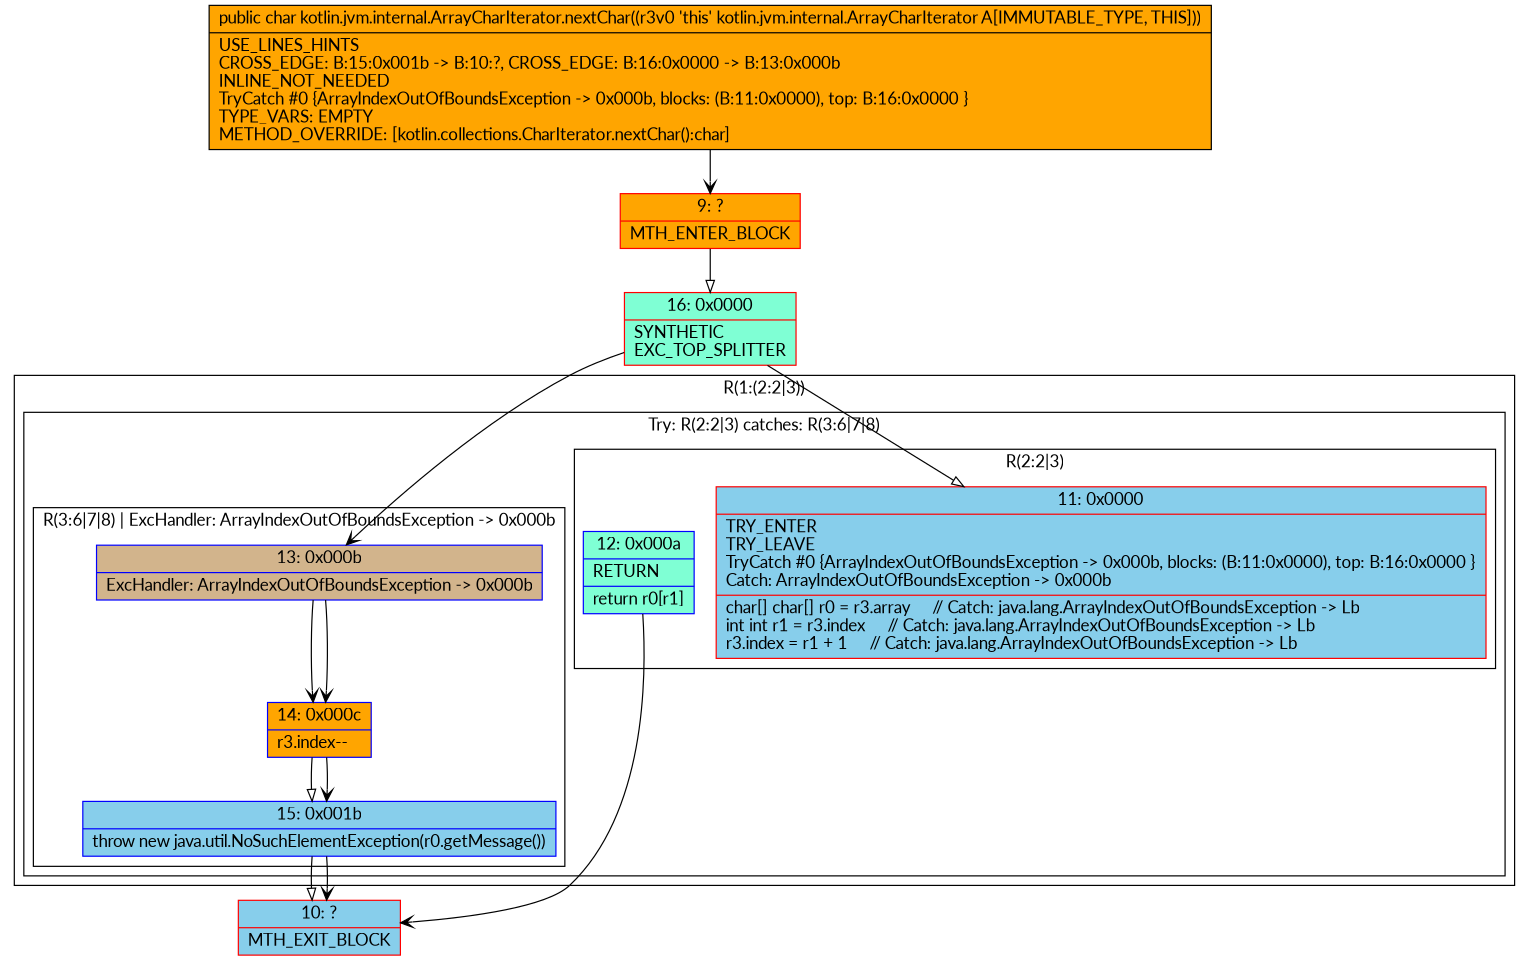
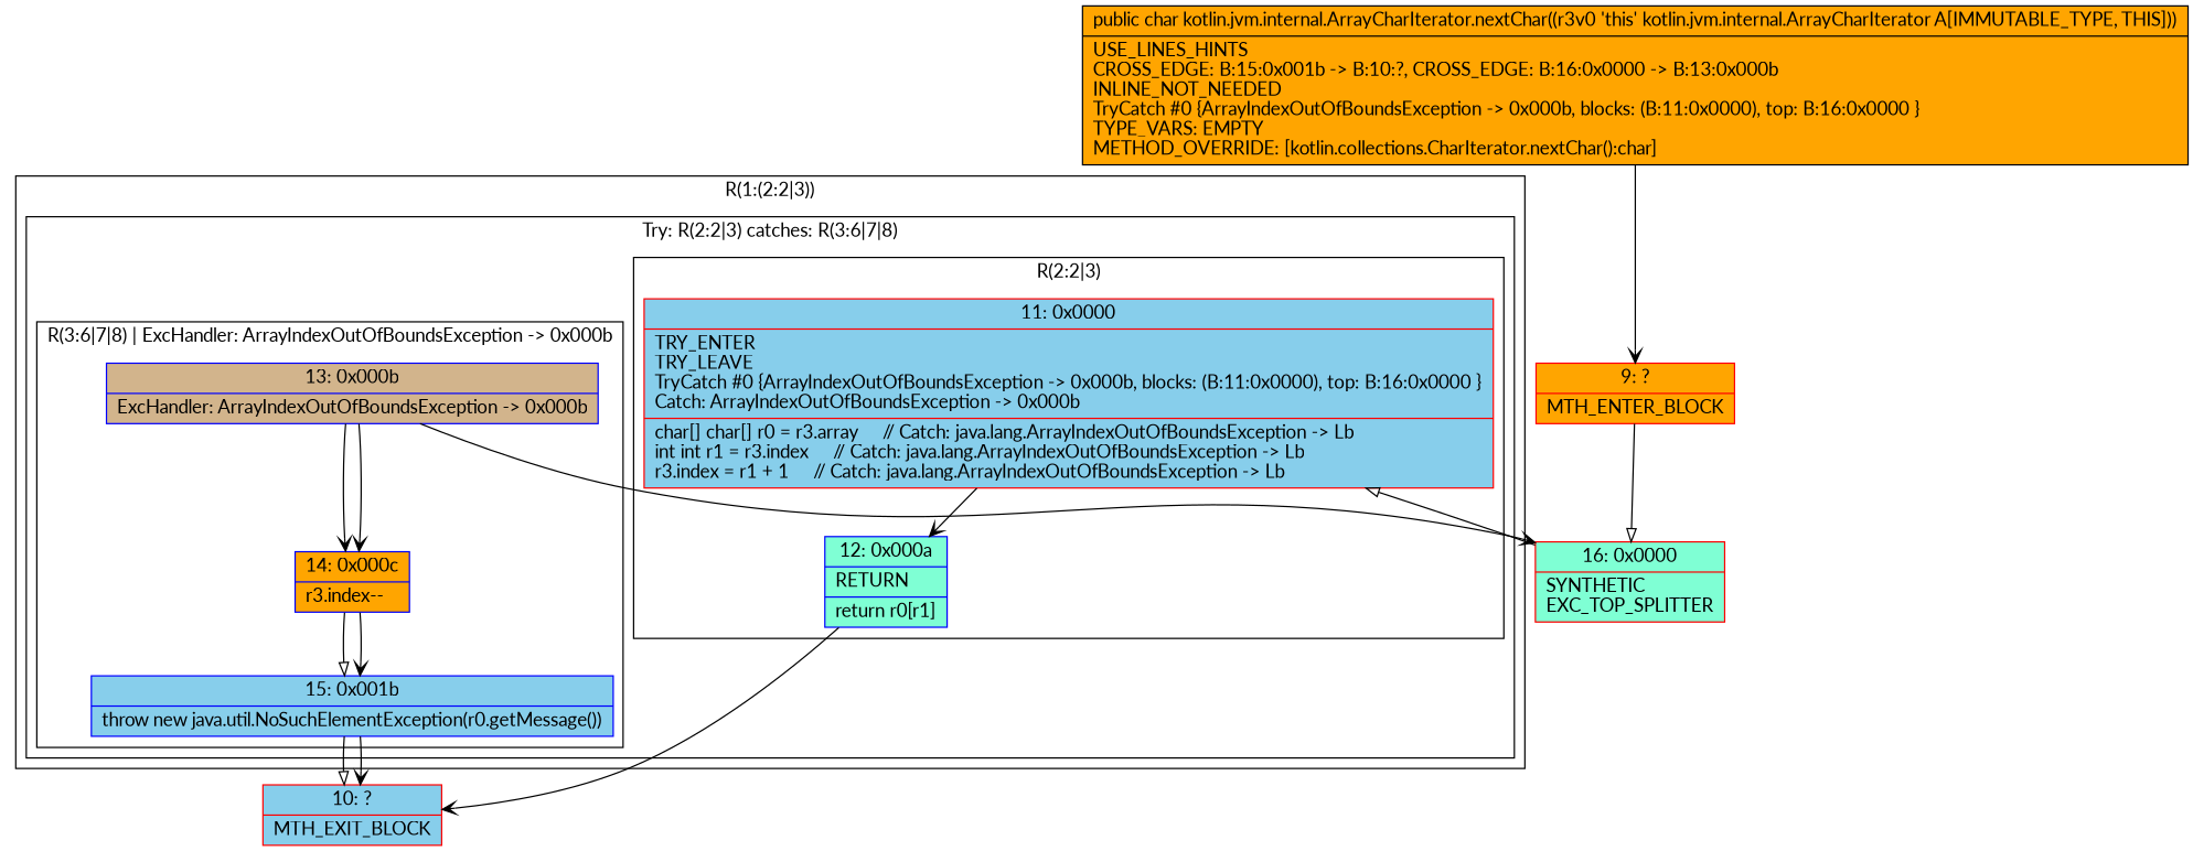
  digraph {
    fontname=Lato
    node [color=red fillcolor=skyblue fontname=Lato shape=record style=filled]
    edge [arrowhead=vee fontname=Lato]
    n1 [label="{11\:\ 0x0000|TRY_ENTER\lTRY_LEAVE\lTryCatch #0 \{ArrayIndexOutOfBoundsException \-\> 0x000b, blocks: (B:11:0x0000), top: B:16:0x0000 \}\lCatch: ArrayIndexOutOfBoundsException \-\> 0x000b\l|char[] char[] r0 = r3.array     \/\/ Catch: java.lang.ArrayIndexOutOfBoundsException \-\> Lb\lint int r1 = r3.index     \/\/ Catch: java.lang.ArrayIndexOutOfBoundsException \-\> Lb\lr3.index = r1 + 1     \/\/ Catch: java.lang.ArrayIndexOutOfBoundsException \-\> Lb\l}"]
    n2 [color=blue fillcolor=aquamarine label="{12\:\ 0x000a|RETURN\l|return r0[r1]\l}"]
    n3 [color=blue fillcolor=tan label="{13\:\ 0x000b|ExcHandler: ArrayIndexOutOfBoundsException \-\> 0x000b\l}"]
    n4 [color=blue fillcolor=orange label="{14\:\ 0x000c|r3.index\-\-\l}"]
    n5 [color=blue label="{15\:\ 0x001b|throw new java.util.NoSuchElementException(r0.getMessage())\l}"]
    n6 [label="{10\:\ ?|MTH_EXIT_BLOCK\l}"]
    n7 [fillcolor=orange label="{9\:\ ?|MTH_ENTER_BLOCK\l}"]
    n8 [fillcolor=aquamarine label="{16\:\ 0x0000|SYNTHETIC\lEXC_TOP_SPLITTER\l}"]
    n9 [fillcolor=orange label="{public char kotlin.jvm.internal.ArrayCharIterator.nextChar((r3v0 'this' kotlin.jvm.internal.ArrayCharIterator A[IMMUTABLE_TYPE, THIS]))  | USE_LINES_HINTS\lCROSS_EDGE: B:15:0x001b \-\> B:10:?, CROSS_EDGE: B:16:0x0000 \-\> B:13:0x000b\lINLINE_NOT_NEEDED\lTryCatch #0 \{ArrayIndexOutOfBoundsException \-\> 0x000b, blocks: (B:11:0x0000), top: B:16:0x0000 \}\lTYPE_VARS: EMPTY\lMETHOD_OVERRIDE: [kotlin.collections.CharIterator.nextChar():char]\l}" color=""]
    subgraph cluster_1 {
      label="R(1:(2:2|3))"
      subgraph cluster_2 {
        label="Try: R(2:2|3) catches: R(3:6|7|8)"
        subgraph cluster_3 {
          label="R(2:2|3)"
          n1
          n2
        }
        subgraph cluster_4 {
          label="R(3:6|7|8) | ExcHandler: ArrayIndexOutOfBoundsException \-\> 0x000b\l"
          n3
          n4
          n5
        }
      }
    }
    subgraph cluster_5 {
      label="R(3:6|7|8) | ExcHandler: ArrayIndexOutOfBoundsException \-\> 0x000b\l"
    }
+   n1 -> n2
    n2 -> n6
    n3 -> n4
    n3 -> n4
    n4 -> n5 [arrowhead=onormal]
    n4 -> n5
    n5 -> n6 [arrowhead=onormal]
    n5 -> n6
    n7 -> n8 [arrowhead=onormal]
    n8 -> n1 [arrowhead=onormal]
-   n8 -> n3
+   n3 -> n8
    n9 -> n7
  }
